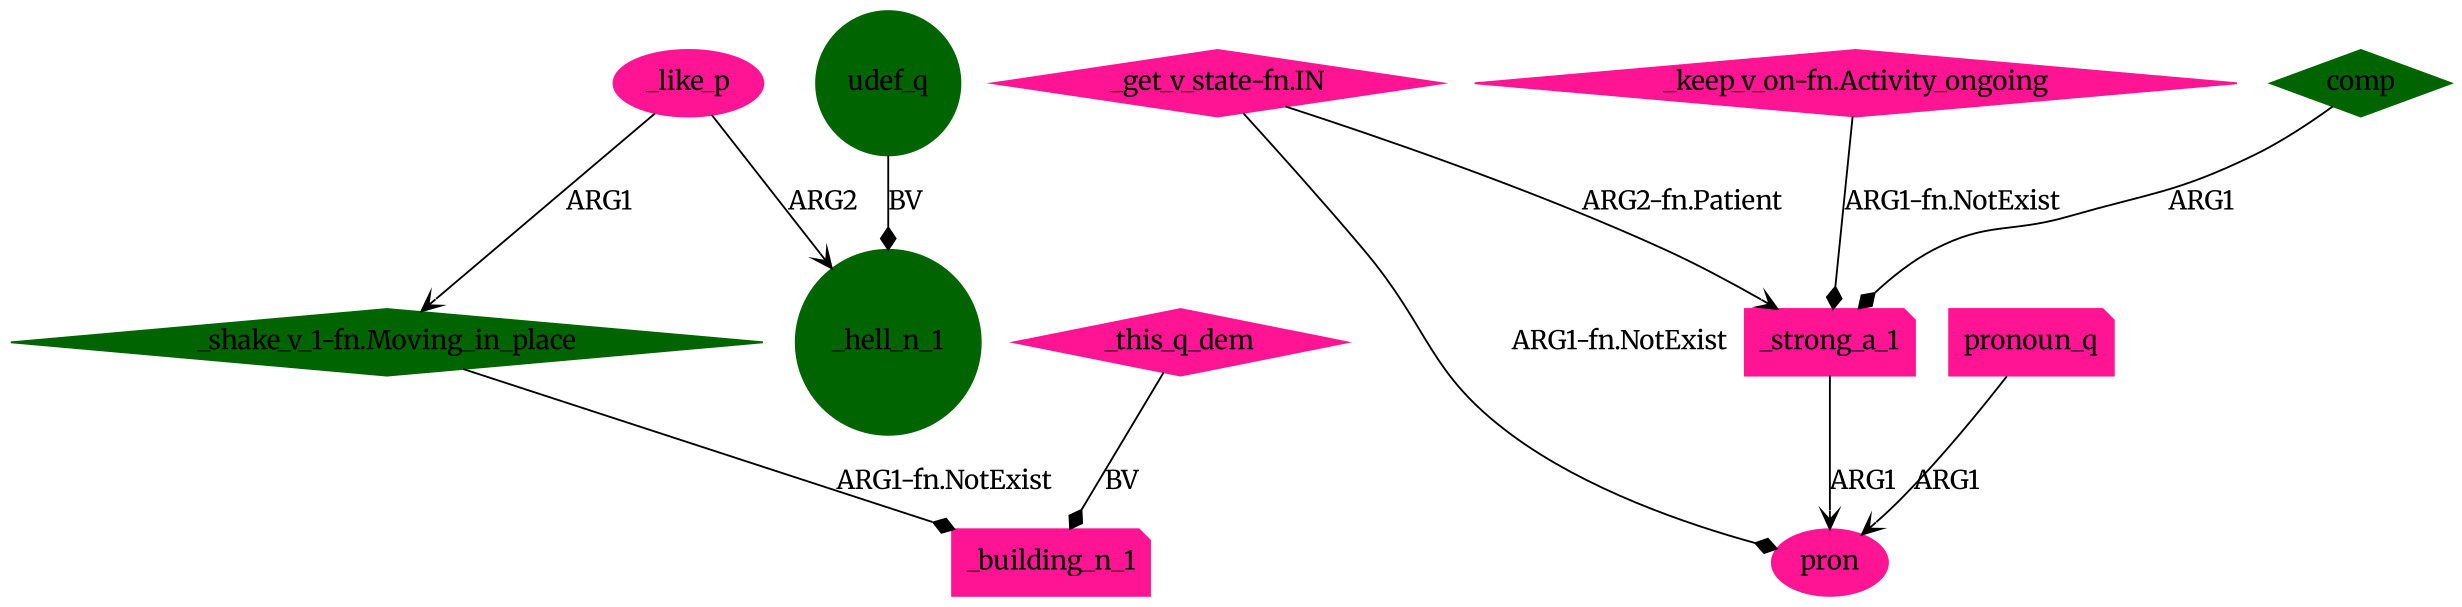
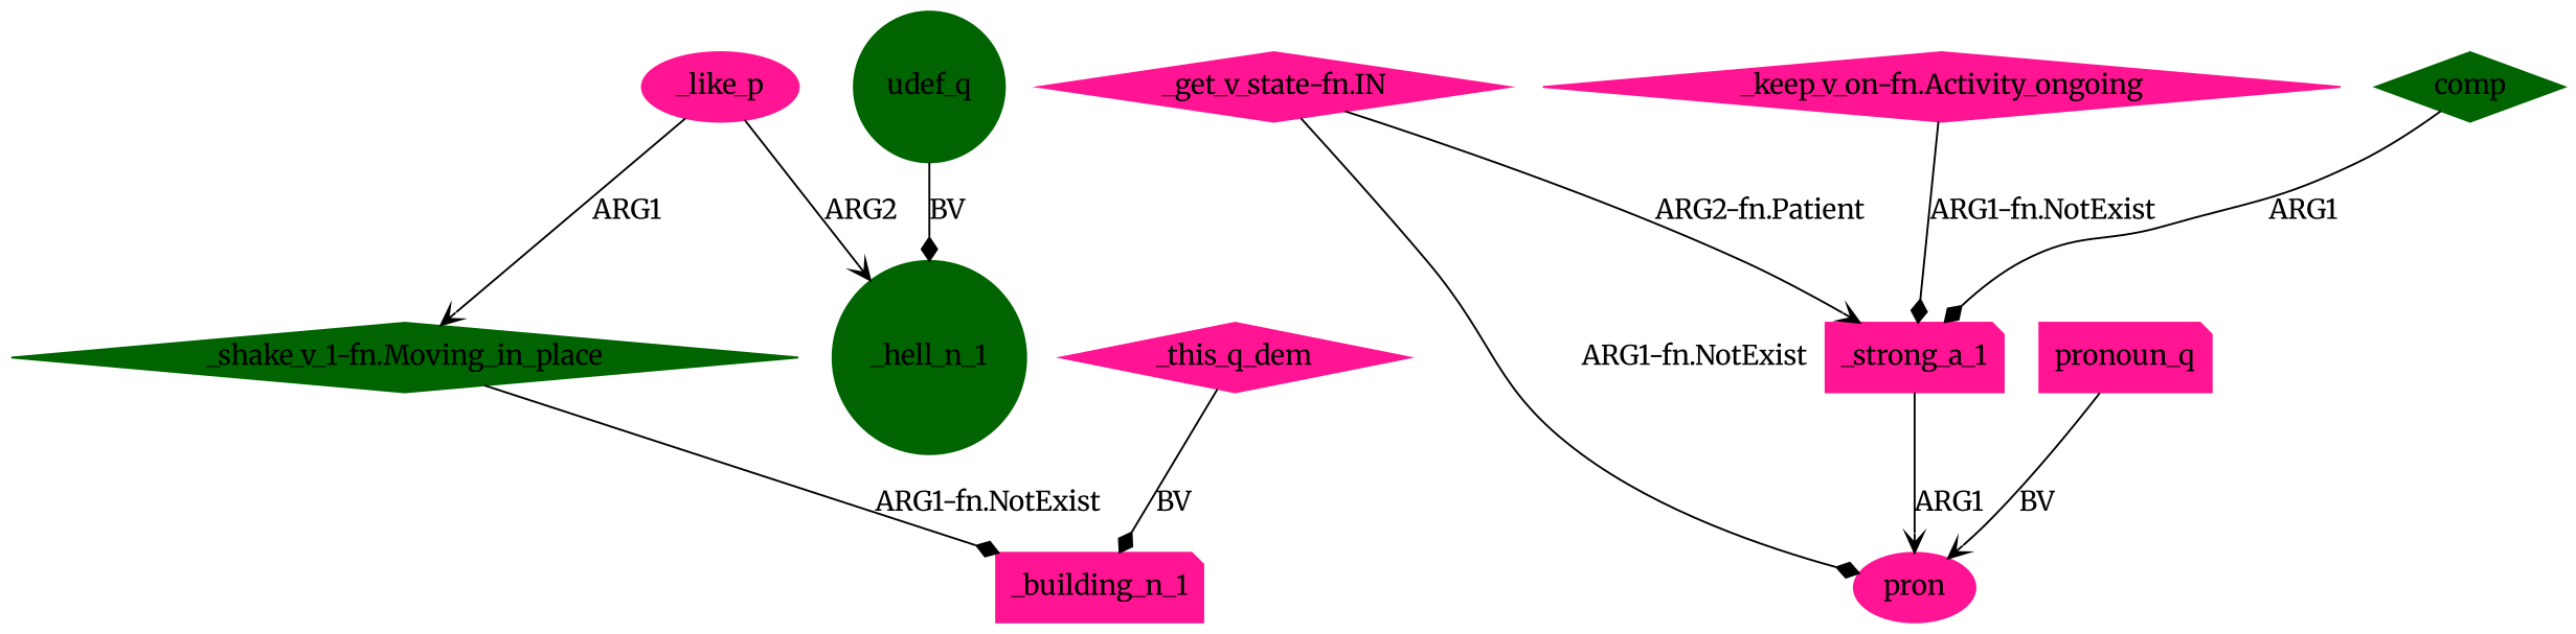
  digraph {
    fontname=Merriweather
    node [color=deeppink fontname=Merriweather shape=diamond style=filled]
    edge [arrowhead=diamond fontname=Merriweather]
    _like_p [shape=ellipse]
    "_shake_v_1-fn.Moving_in_place" [color=darkgreen]
    _hell_n_1 [color=darkgreen shape=circle]
    _building_n_1 [shape=note]
    pron [shape=ellipse]
    "_get_v_state-fn.IN"
    _strong_a_1 [shape=note]
    _this_q_dem
    udef_q [color=darkgreen shape=circle]
    "_keep_v_on-fn.Activity_ongoing"
    comp [color=darkgreen]
    pronoun_q [shape=note]
    _like_p -> "_shake_v_1-fn.Moving_in_place" [arrowhead=vee label=ARG1]
    _like_p -> _hell_n_1 [arrowhead=vee label=ARG2]
    "_shake_v_1-fn.Moving_in_place" -> _building_n_1 [label="ARG1-fn.NotExist"]
    "_get_v_state-fn.IN" -> pron [label="ARG1-fn.NotExist"]
    "_get_v_state-fn.IN" -> _strong_a_1 [arrowhead=vee label="ARG2-fn.Patient"]
    _strong_a_1 -> pron [arrowhead=vee label=ARG1]
    _this_q_dem -> _building_n_1 [label=BV]
    udef_q -> _hell_n_1 [label=BV]
    "_keep_v_on-fn.Activity_ongoing" -> _strong_a_1 [label="ARG1-fn.NotExist"]
    comp -> _strong_a_1 [label=ARG1]
-   pronoun_q -> pron [arrowhead=vee label=ARG1]
+   pronoun_q -> pron [arrowhead=vee label=BV]
  }
